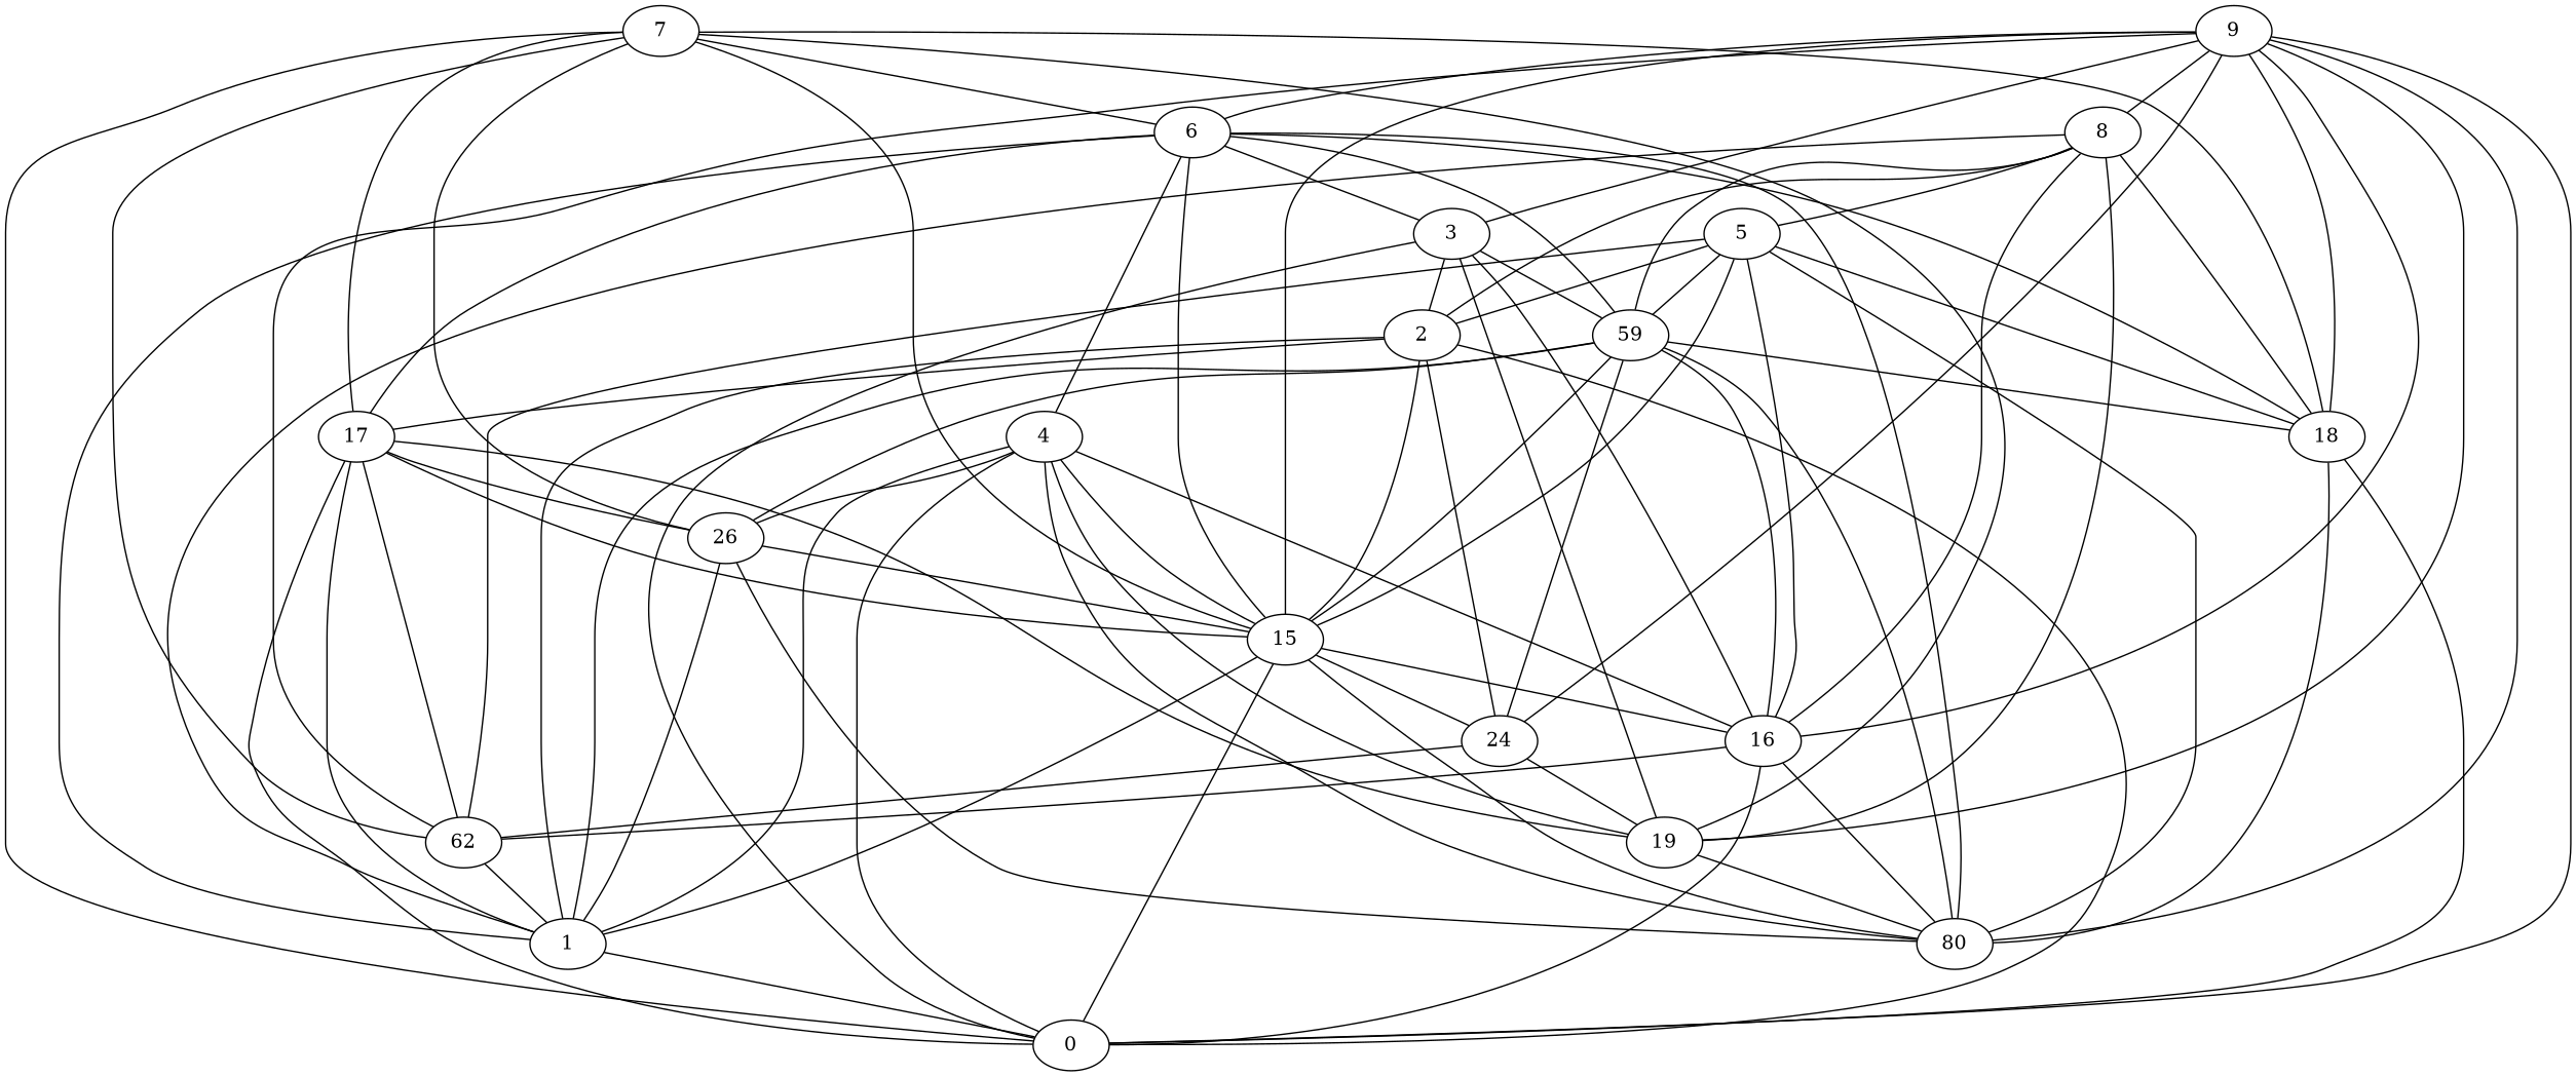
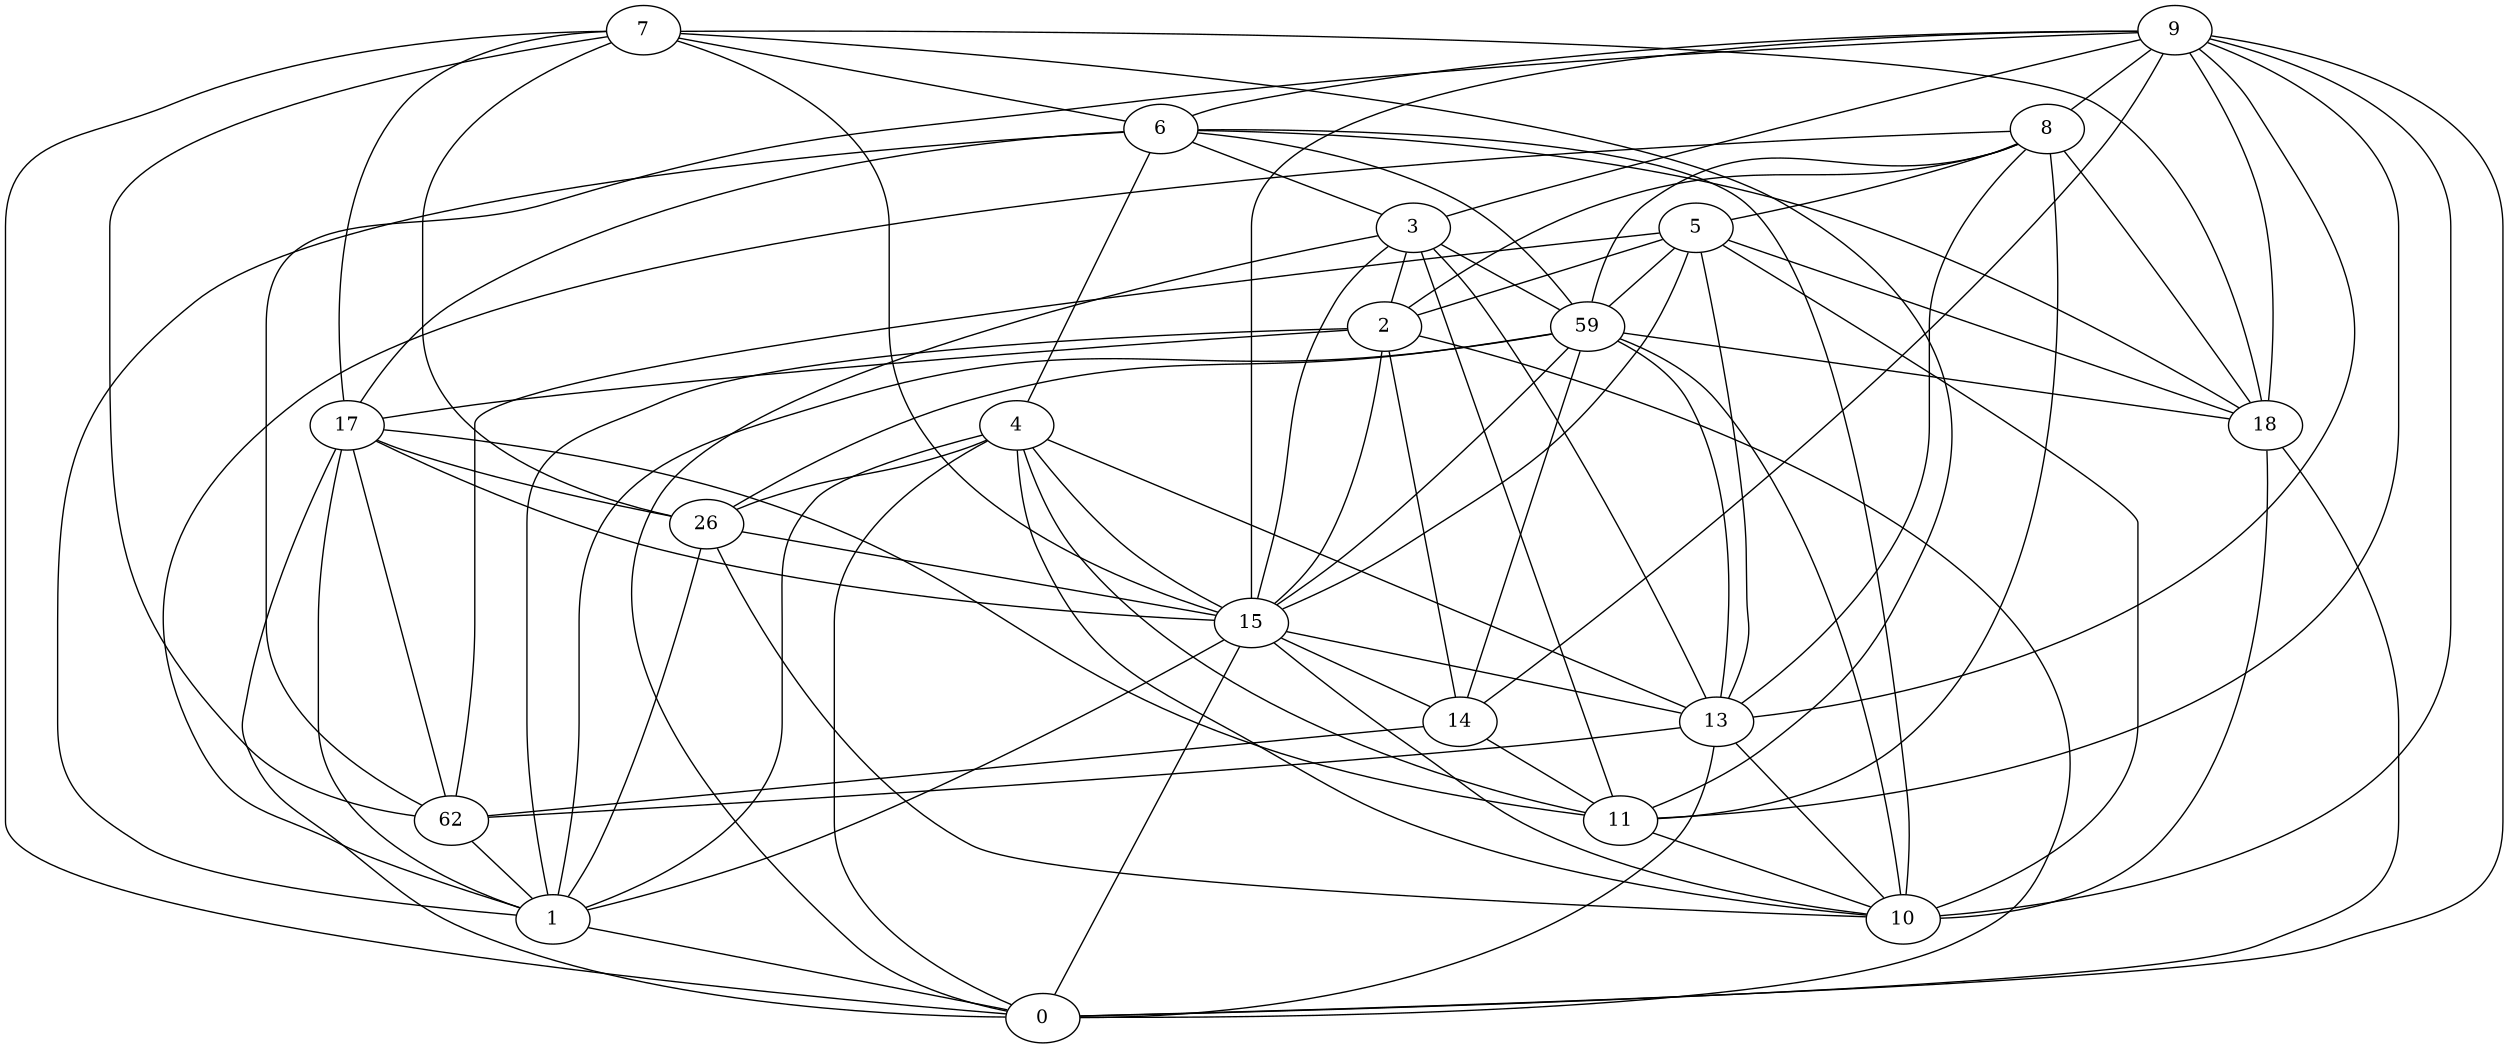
  digraph {
    edge [color=black dir=none]
    n1 [label=62]
    1
    0
    2
    15
-   14 [label=24]
+   14
    17
-   13 [label=16]
-   10 [label=80]
+   13
+   10
    5
    18
    n12 [label=59]
-   11 [label=19]
+   11
    4
    n15 [label=26]
    3
    9
    6
    8
    7
    subgraph sub_1 {
      n1
      1
      0
      2
      15
      14
      17
      13
      10
      5
      18
      n12
      11
      4
      n15
      3
      9
      6
      8
      7
    }
    n1 -> 1
    1 -> 0
    2 -> 1
    2 -> 0
    2 -> 15
    2 -> 14
    2 -> 17
    15 -> 1
    15 -> 0
    15 -> 14
    15 -> 13
    15 -> 10
    14 -> n1
    14 -> 11
    17 -> n1
    17 -> 1
    17 -> 0
    17 -> 15
    17 -> 11
    17 -> n15
    13 -> n1
    13 -> 0
    13 -> 10
    5 -> n1
    5 -> 2
    5 -> 15
    5 -> 13
    5 -> 10
    5 -> 18
    5 -> n12
    18 -> 0
    18 -> 10
    n12 -> 1
    n12 -> 15
    n12 -> 14
    n12 -> 13
    n12 -> 10
    n12 -> 18
    n12 -> n15
    11 -> 10
    4 -> 1
    4 -> 0
    4 -> 15
    4 -> 13
    4 -> 10
    4 -> 11
    4 -> n15
    n15 -> 1
    n15 -> 15
    n15 -> 10
    3 -> 0
    3 -> 2
-   6 -> 15
+   3 -> 15
    3 -> 13
    3 -> n12
    3 -> 11
    9 -> n1
    9 -> 0
    9 -> 15
    9 -> 14
    9 -> 13
    9 -> 10
    9 -> 18
    9 -> 11
    9 -> 3
    9 -> 6
    9 -> 8
    6 -> 1
    6 -> 17
    6 -> 10
    6 -> 18
    6 -> n12
    6 -> 4
    6 -> 3
    8 -> 1
    8 -> 2
    8 -> 13
    8 -> 5
    8 -> 18
    8 -> n12
    8 -> 11
    7 -> n1
    7 -> 0
    7 -> 15
    7 -> 17
    7 -> 18
    7 -> 11
    7 -> n15
    7 -> 6
  }
